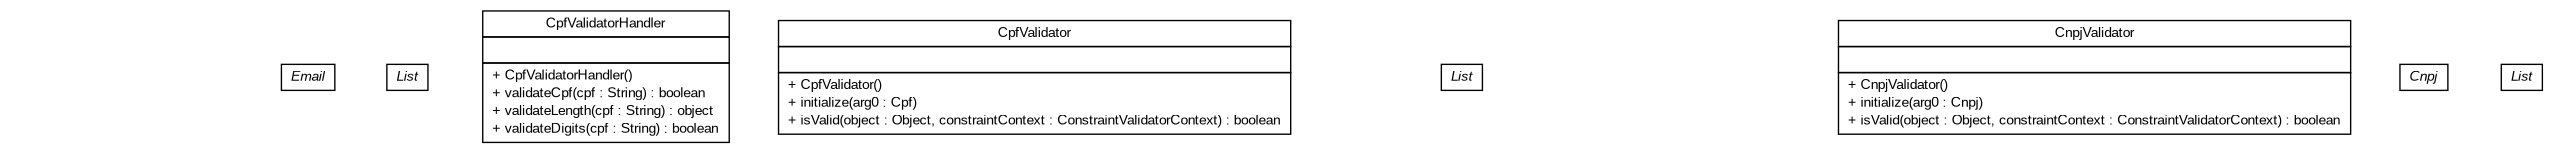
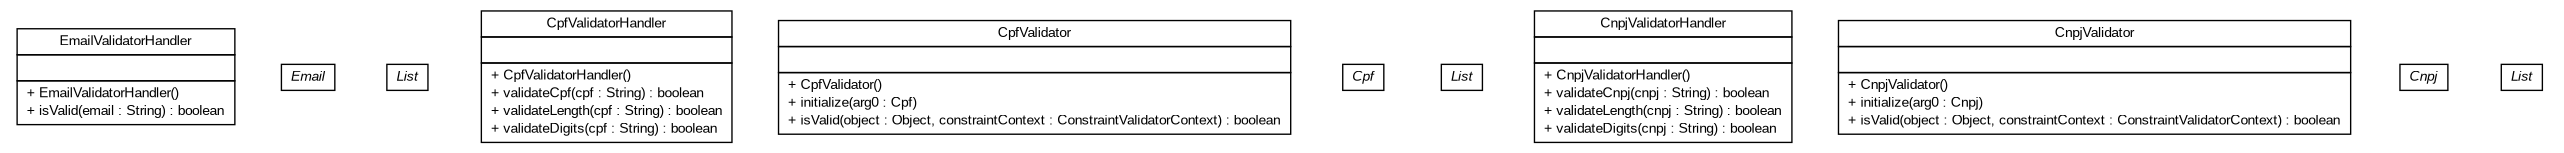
  digraph {
    nodesep=0.25
    ranksep=0.5
    node [fontcolor=black fontname=arial fontsize=10.0 shape=plaintext]
+   n1 [label=<<table title="br.gov.to.sefaz.business.service.validation.custom.EmailValidatorHandler" border="0" cellborder="1" cellspacing="0" cellpadding="2" port="p" href="./EmailValidatorHandler.html"> 		<tr><td><table border="0" cellspacing="0" cellpadding="1"> <tr><td align="center" balign="center"> EmailValidatorHandler </td></tr> 		</table></td></tr> 		<tr><td><table border="0" cellspacing="0" cellpadding="1"> <tr><td align="left" balign="left">  </td></tr> 		</table></td></tr> 		<tr><td><table border="0" cellspacing="0" cellpadding="1"> <tr><td align="left" balign="left"> + EmailValidatorHandler() </td></tr> <tr><td align="left" balign="left"> + isValid(email : String) : boolean </td></tr> 		</table></td></tr> 		</table>>]
    n2 [label=<<table title="br.gov.to.sefaz.business.service.validation.custom.Email" border="0" cellborder="1" cellspacing="0" cellpadding="2" port="p" href="./Email.html"> 		<tr><td><table border="0" cellspacing="0" cellpadding="1"> <tr><td align="center" balign="center"><font face="arial italic"> Email </font></td></tr> 		</table></td></tr> 		</table>>]
    n3 [label=<<table title="br.gov.to.sefaz.business.service.validation.custom.Email.List" border="0" cellborder="1" cellspacing="0" cellpadding="2" port="p" href="./Email.List.html"> 		<tr><td><table border="0" cellspacing="0" cellpadding="1"> <tr><td align="center" balign="center"><font face="arial italic"> List </font></td></tr> 		</table></td></tr> 		</table>>]
-   n4 [label=<<table title="br.gov.to.sefaz.business.service.validation.custom.CpfValidatorHandler" border="0" cellborder="1" cellspacing="0" cellpadding="2" port="p" href="./CpfValidatorHandler.html"> 		<tr><td><table border="0" cellspacing="0" cellpadding="1"> <tr><td align="center" balign="center"> CpfValidatorHandler </td></tr> 		</table></td></tr> 		<tr><td><table border="0" cellspacing="0" cellpadding="1"> <tr><td align="left" balign="left">  </td></tr> 		</table></td></tr> 		<tr><td><table border="0" cellspacing="0" cellpadding="1"> <tr><td align="left" balign="left"> + CpfValidatorHandler() </td></tr> <tr><td align="left" balign="left"> + validateCpf(cpf : String) : boolean </td></tr> <tr><td align="left" balign="left"> + validateLength(cpf : String) : object </td></tr> <tr><td align="left" balign="left"> + validateDigits(cpf : String) : boolean </td></tr> 		</table></td></tr> 		</table>>]
+   n4 [label=<<table title="br.gov.to.sefaz.business.service.validation.custom.CpfValidatorHandler" border="0" cellborder="1" cellspacing="0" cellpadding="2" port="p" href="./CpfValidatorHandler.html"> 		<tr><td><table border="0" cellspacing="0" cellpadding="1"> <tr><td align="center" balign="center"> CpfValidatorHandler </td></tr> 		</table></td></tr> 		<tr><td><table border="0" cellspacing="0" cellpadding="1"> <tr><td align="left" balign="left">  </td></tr> 		</table></td></tr> 		<tr><td><table border="0" cellspacing="0" cellpadding="1"> <tr><td align="left" balign="left"> + CpfValidatorHandler() </td></tr> <tr><td align="left" balign="left"> + validateCpf(cpf : String) : boolean </td></tr> <tr><td align="left" balign="left"> + validateLength(cpf : String) : boolean </td></tr> <tr><td align="left" balign="left"> + validateDigits(cpf : String) : boolean </td></tr> 		</table></td></tr> 		</table>>]
    n5 [label=<<table title="br.gov.to.sefaz.business.service.validation.custom.CpfValidator" border="0" cellborder="1" cellspacing="0" cellpadding="2" port="p" href="./CpfValidator.html"> 		<tr><td><table border="0" cellspacing="0" cellpadding="1"> <tr><td align="center" balign="center"> CpfValidator </td></tr> 		</table></td></tr> 		<tr><td><table border="0" cellspacing="0" cellpadding="1"> <tr><td align="left" balign="left">  </td></tr> 		</table></td></tr> 		<tr><td><table border="0" cellspacing="0" cellpadding="1"> <tr><td align="left" balign="left"> + CpfValidator() </td></tr> <tr><td align="left" balign="left"> + initialize(arg0 : Cpf) </td></tr> <tr><td align="left" balign="left"> + isValid(object : Object, constraintContext : ConstraintValidatorContext) : boolean </td></tr> 		</table></td></tr> 		</table>>]
+   n6 [label=<<table title="br.gov.to.sefaz.business.service.validation.custom.Cpf" border="0" cellborder="1" cellspacing="0" cellpadding="2" port="p" href="./Cpf.html"> 		<tr><td><table border="0" cellspacing="0" cellpadding="1"> <tr><td align="center" balign="center"><font face="arial italic"> Cpf </font></td></tr> 		</table></td></tr> 		</table>>]
    n7 [label=<<table title="br.gov.to.sefaz.business.service.validation.custom.Cpf.List" border="0" cellborder="1" cellspacing="0" cellpadding="2" port="p" href="./Cpf.List.html"> 		<tr><td><table border="0" cellspacing="0" cellpadding="1"> <tr><td align="center" balign="center"><font face="arial italic"> List </font></td></tr> 		</table></td></tr> 		</table>>]
+   n8 [label=<<table title="br.gov.to.sefaz.business.service.validation.custom.CnpjValidatorHandler" border="0" cellborder="1" cellspacing="0" cellpadding="2" port="p" href="./CnpjValidatorHandler.html"> 		<tr><td><table border="0" cellspacing="0" cellpadding="1"> <tr><td align="center" balign="center"> CnpjValidatorHandler </td></tr> 		</table></td></tr> 		<tr><td><table border="0" cellspacing="0" cellpadding="1"> <tr><td align="left" balign="left">  </td></tr> 		</table></td></tr> 		<tr><td><table border="0" cellspacing="0" cellpadding="1"> <tr><td align="left" balign="left"> + CnpjValidatorHandler() </td></tr> <tr><td align="left" balign="left"> + validateCnpj(cnpj : String) : boolean </td></tr> <tr><td align="left" balign="left"> + validateLength(cnpj : String) : boolean </td></tr> <tr><td align="left" balign="left"> + validateDigits(cnpj : String) : boolean </td></tr> 		</table></td></tr> 		</table>>]
    n9 [label=<<table title="br.gov.to.sefaz.business.service.validation.custom.CnpjValidator" border="0" cellborder="1" cellspacing="0" cellpadding="2" port="p" href="./CnpjValidator.html"> 		<tr><td><table border="0" cellspacing="0" cellpadding="1"> <tr><td align="center" balign="center"> CnpjValidator </td></tr> 		</table></td></tr> 		<tr><td><table border="0" cellspacing="0" cellpadding="1"> <tr><td align="left" balign="left">  </td></tr> 		</table></td></tr> 		<tr><td><table border="0" cellspacing="0" cellpadding="1"> <tr><td align="left" balign="left"> + CnpjValidator() </td></tr> <tr><td align="left" balign="left"> + initialize(arg0 : Cnpj) </td></tr> <tr><td align="left" balign="left"> + isValid(object : Object, constraintContext : ConstraintValidatorContext) : boolean </td></tr> 		</table></td></tr> 		</table>>]
    n10 [label=<<table title="br.gov.to.sefaz.business.service.validation.custom.Cnpj" border="0" cellborder="1" cellspacing="0" cellpadding="2" port="p" href="./Cnpj.html"> 		<tr><td><table border="0" cellspacing="0" cellpadding="1"> <tr><td align="center" balign="center"><font face="arial italic"> Cnpj </font></td></tr> 		</table></td></tr> 		</table>>]
    n11 [label=<<table title="br.gov.to.sefaz.business.service.validation.custom.Cnpj.List" border="0" cellborder="1" cellspacing="0" cellpadding="2" port="p" href="./Cnpj.List.html"> 		<tr><td><table border="0" cellspacing="0" cellpadding="1"> <tr><td align="center" balign="center"><font face="arial italic"> List </font></td></tr> 		</table></td></tr> 		</table>>]
  }
